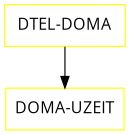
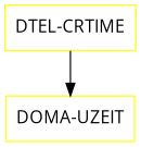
  digraph {
    fontname="Open Sans"
    node [color=yellow shape=box fontname="Open Sans"]
-   "DTEL-CRTIME" [label="DTEL-DOMA"]
+   "DTEL-CRTIME"
    "DOMA-UZEIT"
    "DTEL-CRTIME" -> "DOMA-UZEIT" [fontname="Open Sans"]
  }
